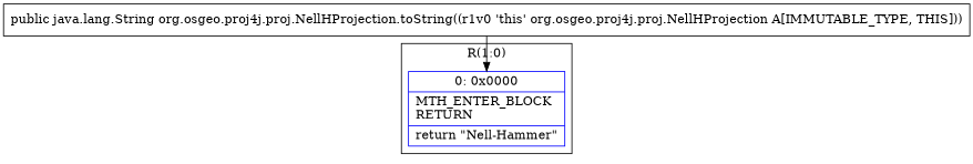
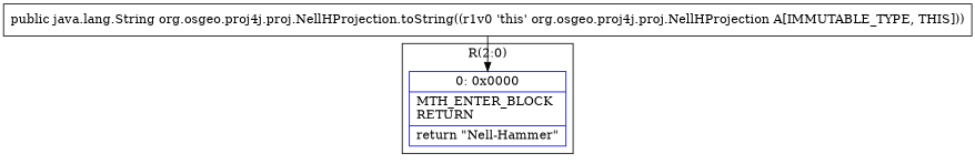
  digraph {
    node [shape=record]
    n1 [color=blue label="{0\:\ 0x0000|MTH_ENTER_BLOCK\lRETURN\l|return \"Nell\-Hammer\"\l}"]
    n2 [label="{public java.lang.String org.osgeo.proj4j.proj.NellHProjection.toString((r1v0 'this' org.osgeo.proj4j.proj.NellHProjection A[IMMUTABLE_TYPE, THIS])) }"]
    subgraph cluster_1 {
-     label="R(1:0)"
+     label="R(2:0)"
      n1
    }
    n2 -> n1
  }
